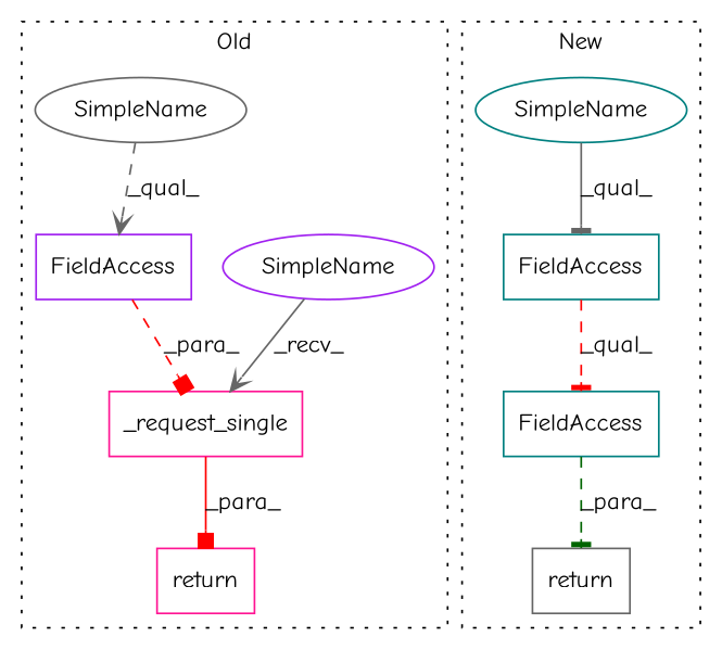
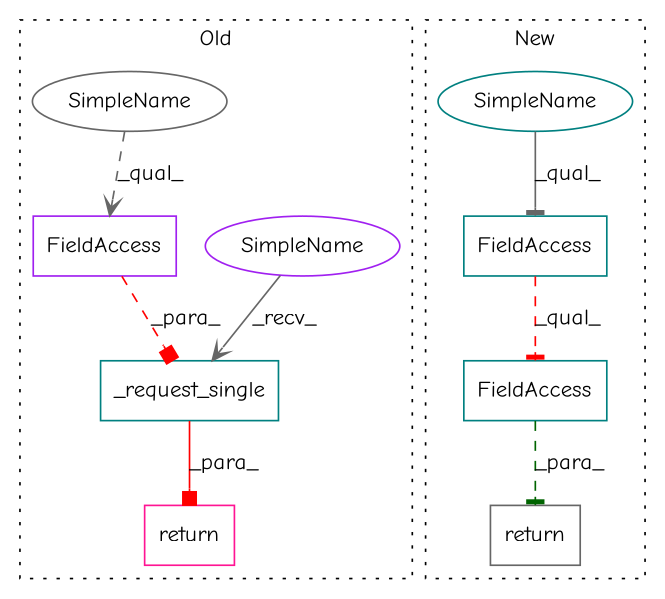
  digraph {
    fontname="Comic Neue"
    node [a=22 l=4 s=2477 shape=box color=teal fontname="Comic Neue"]
    edge [color=red style=dashed arrowhead=tee fontname="Comic Neue"]
-   n1 [a=32 l="16,1" label=_request_single s="2322,2360" color=deeppink]
+   n1 [a=32 l="16,1" label=_request_single s="2322,2360"]
    n2 [l=15 label=FieldAccess s=2345 color=purple]
    n3 [a=41 l=7 label=return s=2310 color=deeppink]
    n4 [a=42 label=SimpleName s=2317 shape=ellipse color=purple]
    n5 [a=42 label=SimpleName s=2345 shape=ellipse color=gray40]
    n6 [a=41 l=7 label=return s=2470 color=gray40]
    n7 [l=30 label=FieldAccess]
    n8 [l=19 label=FieldAccess]
    n9 [a=42 label=SimpleName shape=ellipse]
    subgraph cluster_1 {
      label=Old
      style=dotted
      n1
      n2
      n3
      n4
      n5
    }
    subgraph cluster_2 {
      label=New
      style=dotted
      n6
      n7
      n8
      n9
    }
    n1 -> n3 [label=_para_ style=solid arrowhead=box]
    n2 -> n1 [label=_para_ arrowhead=box]
    n4 -> n1 [label=_recv_ color=gray40 style=solid arrowhead=vee]
    n5 -> n2 [label=_qual_ color=gray40 arrowhead=vee]
    n7 -> n6 [label=_para_ color=darkgreen]
    n8 -> n7 [label=_qual_]
    n9 -> n8 [label=_qual_ color=gray40 style=solid]
  }
